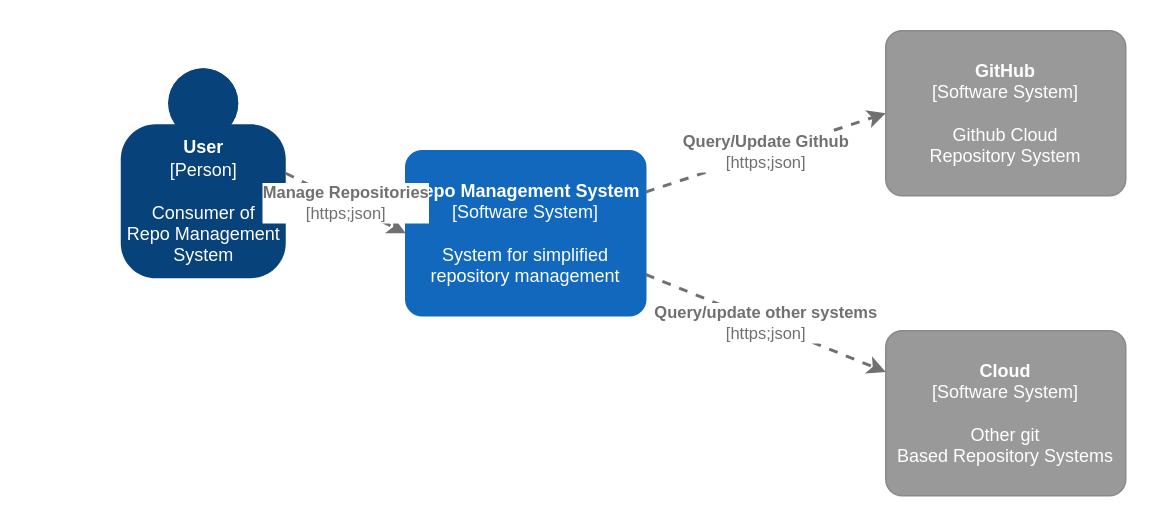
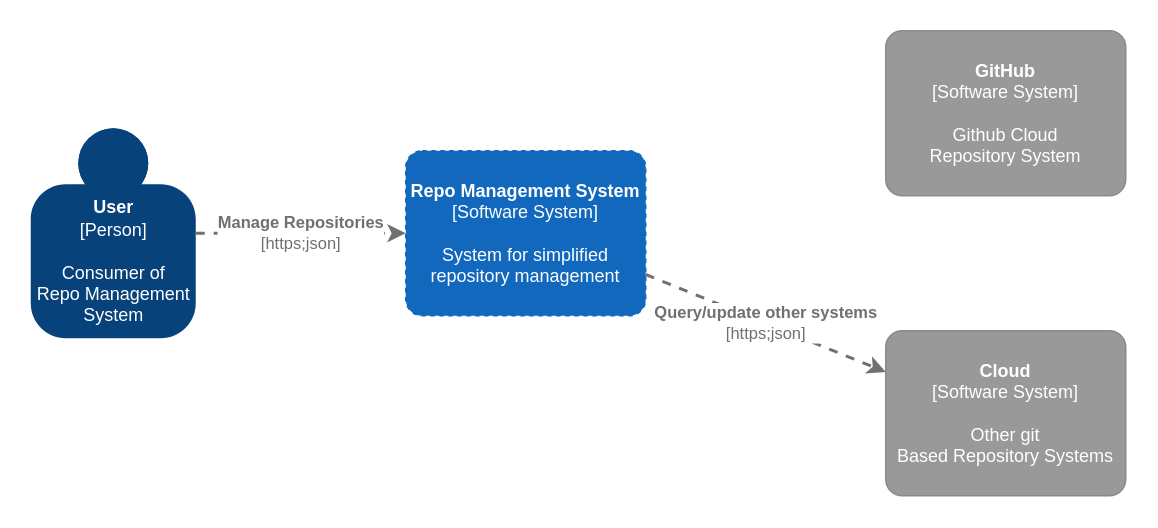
  <mxCell id="0" />
  <mxCell id="1" parent="0" />
- <mxCell id="2" value="&lt;b&gt;User&lt;/b&gt;&lt;div&gt;[Person]&lt;/div&gt;&lt;br&gt;&lt;div&gt;Consumer of &#10;Repo Management&#10;System&lt;/div&gt;" style="html=1;dashed=0;whitespace=wrap;fillColor=#08427b;strokeColor=none;fontColor=#ffffff;shape=mxgraph.c4.person;align=center;metaEdit=1;points=[[0.5,0,0],[1,0.5,0],[1,0.75,0],[0.75,1,0],[0.5,1,0],[0.25,1,0],[0,0.75,0],[0,0.5,0]];metaData={&quot;c4Type&quot;:{&quot;editable&quot;:false}};" parent="1" vertex="1"><mxGeometry x="80" y="45" width="110.0" height="140" as="geometry" /></mxCell>
- <mxCell id="3" value="&lt;b&gt;Repo Management System&lt;/b&gt;&lt;div&gt;[Software System]&lt;/div&gt;&lt;br&gt;&lt;div&gt;System for simplified&#10;repository management&lt;/div&gt;" style="rounded=1;whiteSpace=wrap;html=1;labelBackgroundColor=none;fillColor=#1168BD;fontColor=#ffffff;align=center;arcSize=10;strokeColor=#1168BD;metaEdit=1;metaData={&quot;c4Type&quot;:{&quot;editable&quot;:false}};points=[[0.25,0,0],[0.5,0,0],[0.75,0,0],[1,0.25,0],[1,0.5,0],[1,0.75,0],[0.75,1,0],[0.5,1,0],[0.25,1,0],[0,0.75,0],[0,0.5,0],[0,0.25,0]];" parent="1" vertex="1"><mxGeometry x="270" y="100" width="160" height="110.0" as="geometry" /></mxCell>
+ <mxCell id="2" value="&lt;b&gt;User&lt;/b&gt;&lt;div&gt;[Person]&lt;/div&gt;&lt;br&gt;&lt;div&gt;Consumer of &#10;Repo Management&#10;System&lt;/div&gt;" style="html=1;dashed=0;whitespace=wrap;fillColor=#08427b;strokeColor=none;fontColor=#ffffff;shape=mxgraph.c4.person;align=center;metaEdit=1;points=[[0.5,0,0],[1,0.5,0],[1,0.75,0],[0.75,1,0],[0.5,1,0],[0.25,1,0],[0,0.75,0],[0,0.5,0]];metaData={&quot;c4Type&quot;:{&quot;editable&quot;:false}};" parent="1" vertex="1"><mxGeometry x="20" y="85" width="110.0" height="140" as="geometry" /></mxCell>
+ <mxCell id="3" value="&lt;b&gt;Repo Management System&lt;/b&gt;&lt;div&gt;[Software System]&lt;/div&gt;&lt;br&gt;&lt;div&gt;System for simplified&#10;repository management&lt;/div&gt;" style="rounded=1;whiteSpace=wrap;html=1;labelBackgroundColor=none;fillColor=#1168BD;fontColor=#ffffff;align=center;arcSize=10;strokeColor=#1168BD;metaEdit=1;metaData={&quot;c4Type&quot;:{&quot;editable&quot;:false}};points=[[0.25,0,0],[0.5,0,0],[0.75,0,0],[1,0.25,0],[1,0.5,0],[1,0.75,0],[0.75,1,0],[0.5,1,0],[0.25,1,0],[0,0.75,0],[0,0.5,0],[0,0.25,0]];dashed=1;" parent="1" vertex="1"><mxGeometry x="270" y="100" width="160" height="110.0" as="geometry" /></mxCell>
  <mxCell id="4" value="&lt;b&gt;GitHub&lt;/b&gt;&lt;div&gt;[Software System]&lt;/div&gt;&lt;br&gt;&lt;div&gt;Github Cloud&#10;Repository System&lt;/div&gt;" style="rounded=1;whiteSpace=wrap;html=1;labelBackgroundColor=none;fillColor=#999999;fontColor=#ffffff;align=center;arcSize=10;strokeColor=#8A8A8A;metaEdit=1;metaData={&quot;c4Type&quot;:{&quot;editable&quot;:false}};points=[[0.25,0,0],[0.5,0,0],[0.75,0,0],[1,0.25,0],[1,0.5,0],[1,0.75,0],[0.75,1,0],[0.5,1,0],[0.25,1,0],[0,0.75,0],[0,0.5,0],[0,0.25,0]];" parent="1" vertex="1"><mxGeometry x="590" y="20" width="160" height="110.0" as="geometry" /></mxCell>
  <mxCell id="5" value="&lt;b&gt;Cloud &lt;/b&gt;&lt;div&gt;[Software System]&lt;/div&gt;&lt;br&gt;&lt;div&gt;Other git&#10;Based Repository Systems&lt;/div&gt;" style="rounded=1;whiteSpace=wrap;html=1;labelBackgroundColor=none;fillColor=#999999;fontColor=#ffffff;align=center;arcSize=10;strokeColor=#8A8A8A;metaEdit=1;metaData={&quot;c4Type&quot;:{&quot;editable&quot;:false}};points=[[0.25,0,0],[0.5,0,0],[0.75,0,0],[1,0.25,0],[1,0.5,0],[1,0.75,0],[0.75,1,0],[0.5,1,0],[0.25,1,0],[0,0.75,0],[0,0.5,0],[0,0.25,0]];" parent="1" vertex="1"><mxGeometry x="590" y="220" width="160" height="110.0" as="geometry" /></mxCell>
  <mxCell id="6" value="&lt;div style=&quot;text-align: left&quot;&gt;&lt;div style=&quot;text-align: center&quot;&gt;&lt;b&gt;Manage Repositories&lt;/b&gt;&lt;/div&gt;&lt;div style=&quot;text-align: center&quot;&gt;[https;json]&lt;/div&gt;&lt;/div&gt;" style="edgeStyle=none;rounded=0;html=1;entryX=0;entryY=0.5;jettySize=auto;orthogonalLoop=1;strokeColor=#707070;strokeWidth=2;fontColor=#707070;jumpStyle=none;dashed=1;metaEdit=1;metaData={&quot;c4Type&quot;:{&quot;editable&quot;:false}};entryDx=0;entryDy=0;entryPerimeter=0;exitX=1;exitY=0.5;exitDx=0;exitDy=0;exitPerimeter=0;" parent="1" source="2" target="3" edge="1"><mxGeometry width="160" relative="1" as="geometry"><mxPoint x="120" y="170" as="sourcePoint" /><mxPoint x="280" y="170" as="targetPoint" /></mxGeometry></mxCell>
- <mxCell id="7" value="&lt;div style=&quot;text-align: left&quot;&gt;&lt;div style=&quot;text-align: center&quot;&gt;&lt;b&gt;Query/Update Github&lt;/b&gt;&lt;/div&gt;&lt;div style=&quot;text-align: center&quot;&gt;[https;json]&lt;/div&gt;&lt;/div&gt;" style="edgeStyle=none;rounded=0;html=1;entryX=0;entryY=0.5;jettySize=auto;orthogonalLoop=1;strokeColor=#707070;strokeWidth=2;fontColor=#707070;jumpStyle=none;dashed=1;metaEdit=1;metaData={&quot;c4Type&quot;:{&quot;editable&quot;:false}};exitX=1;exitY=0.25;exitDx=0;exitDy=0;exitPerimeter=0;entryDx=0;entryDy=0;entryPerimeter=0;" parent="1" source="3" target="4" edge="1"><mxGeometry width="160" relative="1" as="geometry"><mxPoint x="200" y="490" as="sourcePoint" /><mxPoint x="360" y="490" as="targetPoint" /></mxGeometry></mxCell>
  <mxCell id="8" value="&lt;div style=&quot;text-align: left&quot;&gt;&lt;div style=&quot;text-align: center&quot;&gt;&lt;b&gt;Query/update other systems&lt;/b&gt;&lt;/div&gt;&lt;div style=&quot;text-align: center&quot;&gt;[https;json]&lt;/div&gt;&lt;/div&gt;" style="edgeStyle=none;rounded=0;html=1;entryX=0;entryY=0.25;jettySize=auto;orthogonalLoop=1;strokeColor=#707070;strokeWidth=2;fontColor=#707070;jumpStyle=none;dashed=1;metaEdit=1;metaData={&quot;c4Type&quot;:{&quot;editable&quot;:false}};exitX=1;exitY=0.75;exitDx=0;exitDy=0;exitPerimeter=0;entryDx=0;entryDy=0;entryPerimeter=0;" parent="1" source="3" target="5" edge="1"><mxGeometry width="160" relative="1" as="geometry"><mxPoint x="130" y="490" as="sourcePoint" /><mxPoint x="290" y="490" as="targetPoint" /></mxGeometry></mxCell>
